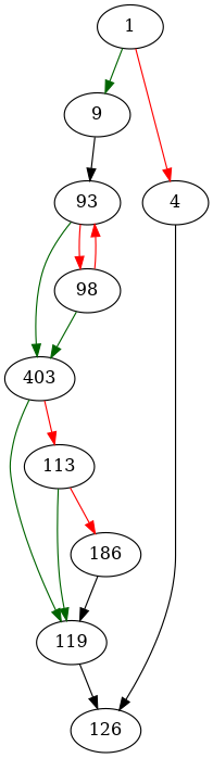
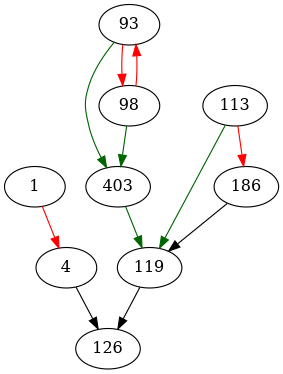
  strict digraph {
    edge [color=darkgreen cond=true]
    1 [entry=true]
-   9
    4
    93
    126
    n6 [label=403]
    98
    119
    113
    n10 [label=186]
-   1 -> 9
    1 -> 4 [color=red cond=false]
-   9 -> 93 [color="" cond=""]
    4 -> 126 [color="" cond=""]
    93 -> n6
    93 -> 98 [color=red cond=false]
    n6 -> 119
-   n6 -> 113 [color=red cond=false]
    98 -> 93 [color=red cond=false]
    98 -> n6
    119 -> 126 [color="" cond=""]
    113 -> 119
    113 -> n10 [color=red cond=false]
    n10 -> 119 [color="" cond=""]
  }
